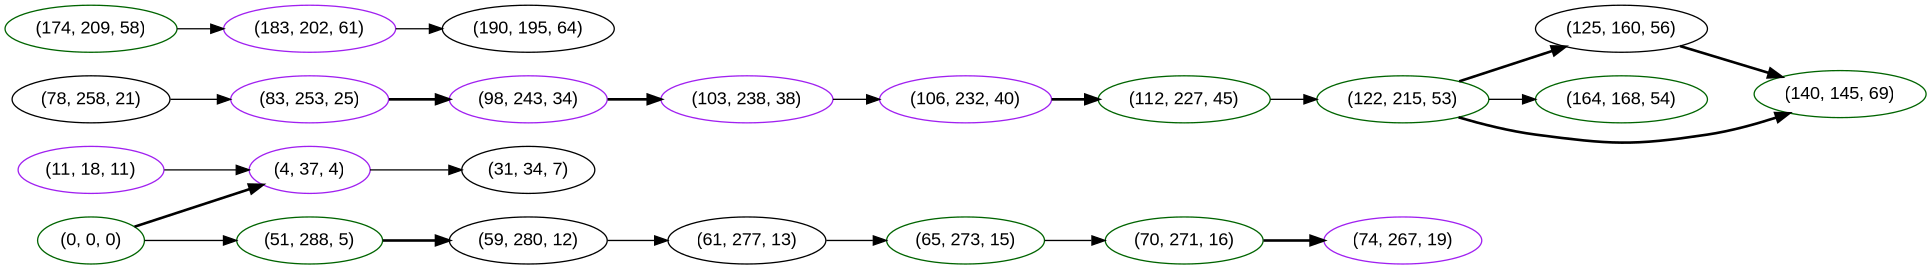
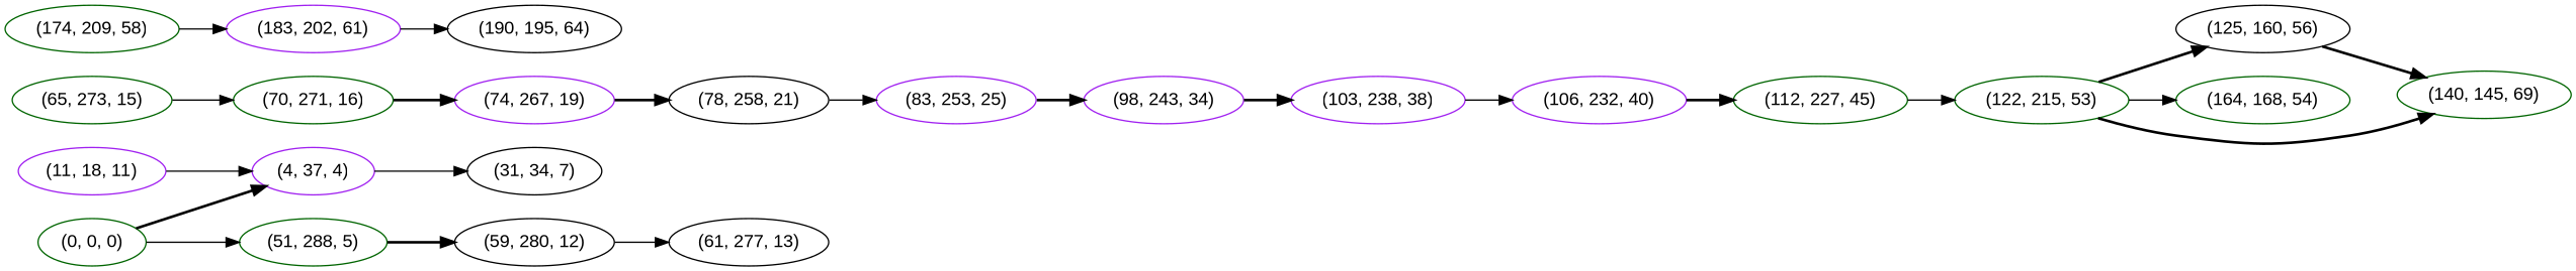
  digraph {
    fontname="Liberation Sans"
    rankdir=LR
    node [color=darkgreen fontname="Liberation Sans"]
    edge [fontname="Liberation Sans" style=solid]
    "(4, 37, 4)" [color=purple]
    "(0, 0, 0)"
    "(51, 288, 5)"
    "(31, 34, 7)" [color=black]
    "(59, 280, 12)" [color=black]
    "(11, 18, 11)" [color=purple]
    "(61, 277, 13)" [color=black]
    "(65, 273, 15)"
    "(70, 271, 16)"
    "(74, 267, 19)" [color=purple]
    "(78, 258, 21)" [color=black]
    "(83, 253, 25)" [color=purple]
    "(98, 243, 34)" [color=purple]
    "(103, 238, 38)" [color=purple]
    "(106, 232, 40)" [color=purple]
    "(112, 227, 45)"
    "(122, 215, 53)"
    "(125, 160, 56)" [color=black]
    "(164, 168, 54)"
    "(140, 145, 69)"
    "(183, 202, 61)" [color=purple]
    "(174, 209, 58)"
    "(190, 195, 64)" [color=black]
    "(4, 37, 4)" -> "(31, 34, 7)"
    "(0, 0, 0)" -> "(4, 37, 4)" [style=bold]
    "(0, 0, 0)" -> "(51, 288, 5)"
    "(51, 288, 5)" -> "(59, 280, 12)" [style=bold]
    "(59, 280, 12)" -> "(61, 277, 13)"
    "(11, 18, 11)" -> "(4, 37, 4)"
-   "(61, 277, 13)" -> "(65, 273, 15)"
    "(65, 273, 15)" -> "(70, 271, 16)"
    "(70, 271, 16)" -> "(74, 267, 19)" [style=bold]
+   "(74, 267, 19)" -> "(78, 258, 21)" [style=bold]
    "(78, 258, 21)" -> "(83, 253, 25)"
    "(83, 253, 25)" -> "(98, 243, 34)" [style=bold]
    "(98, 243, 34)" -> "(103, 238, 38)" [style=bold]
    "(103, 238, 38)" -> "(106, 232, 40)"
    "(106, 232, 40)" -> "(112, 227, 45)" [style=bold]
    "(112, 227, 45)" -> "(122, 215, 53)"
    "(122, 215, 53)" -> "(125, 160, 56)" [style=bold]
    "(122, 215, 53)" -> "(164, 168, 54)"
    "(122, 215, 53)" -> "(140, 145, 69)" [style=bold]
    "(125, 160, 56)" -> "(140, 145, 69)" [style=bold]
    "(183, 202, 61)" -> "(190, 195, 64)"
    "(174, 209, 58)" -> "(183, 202, 61)"
  }
